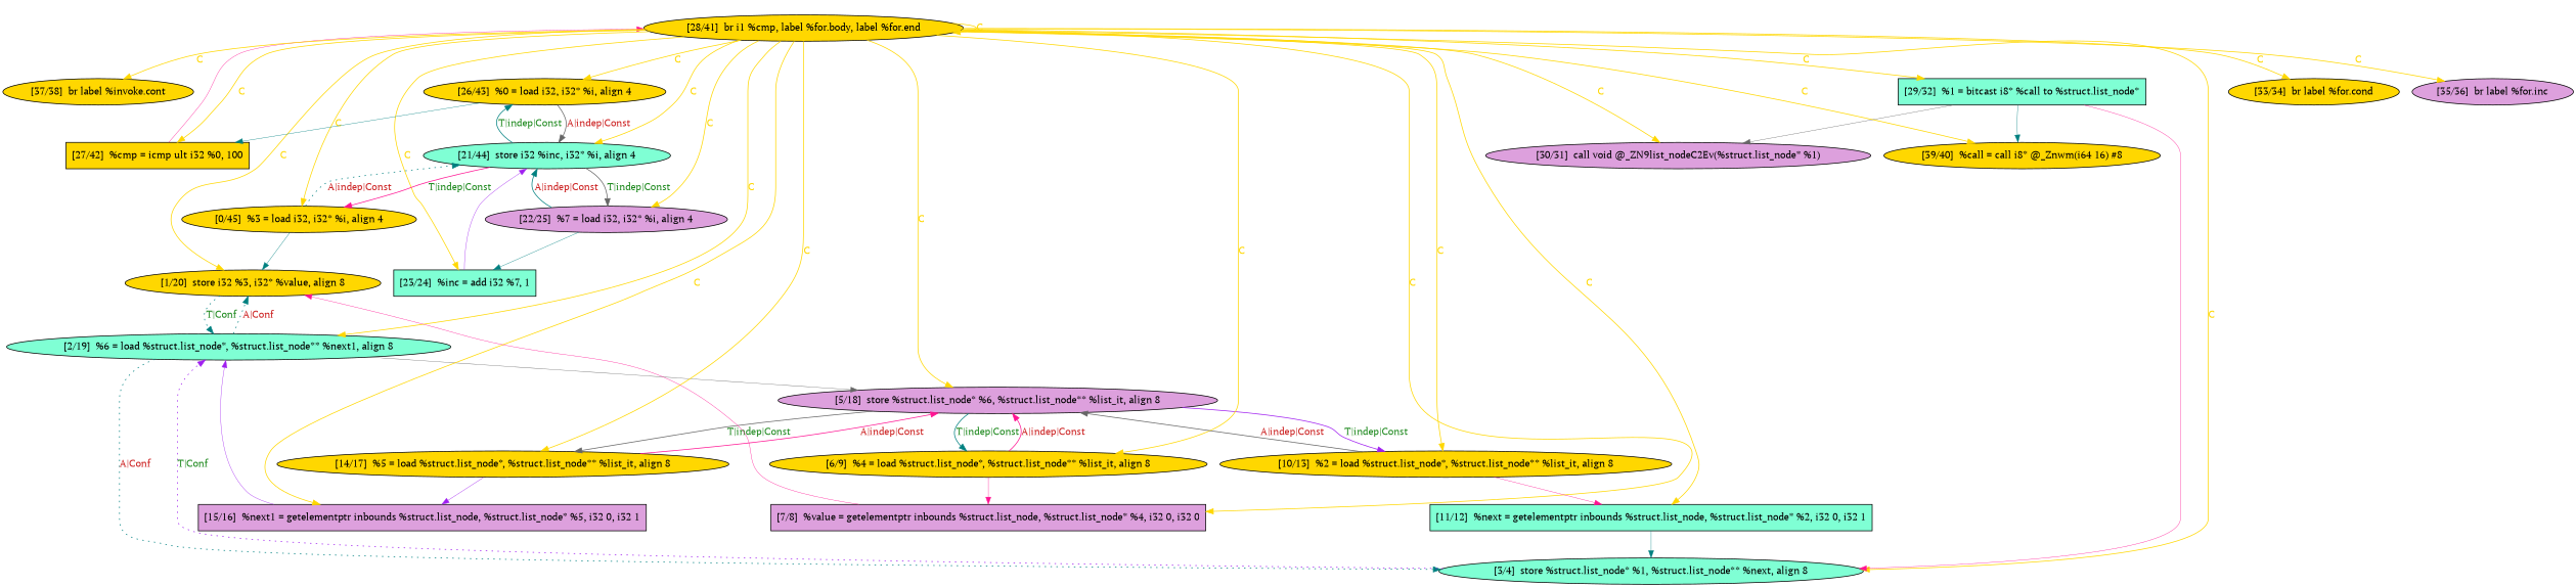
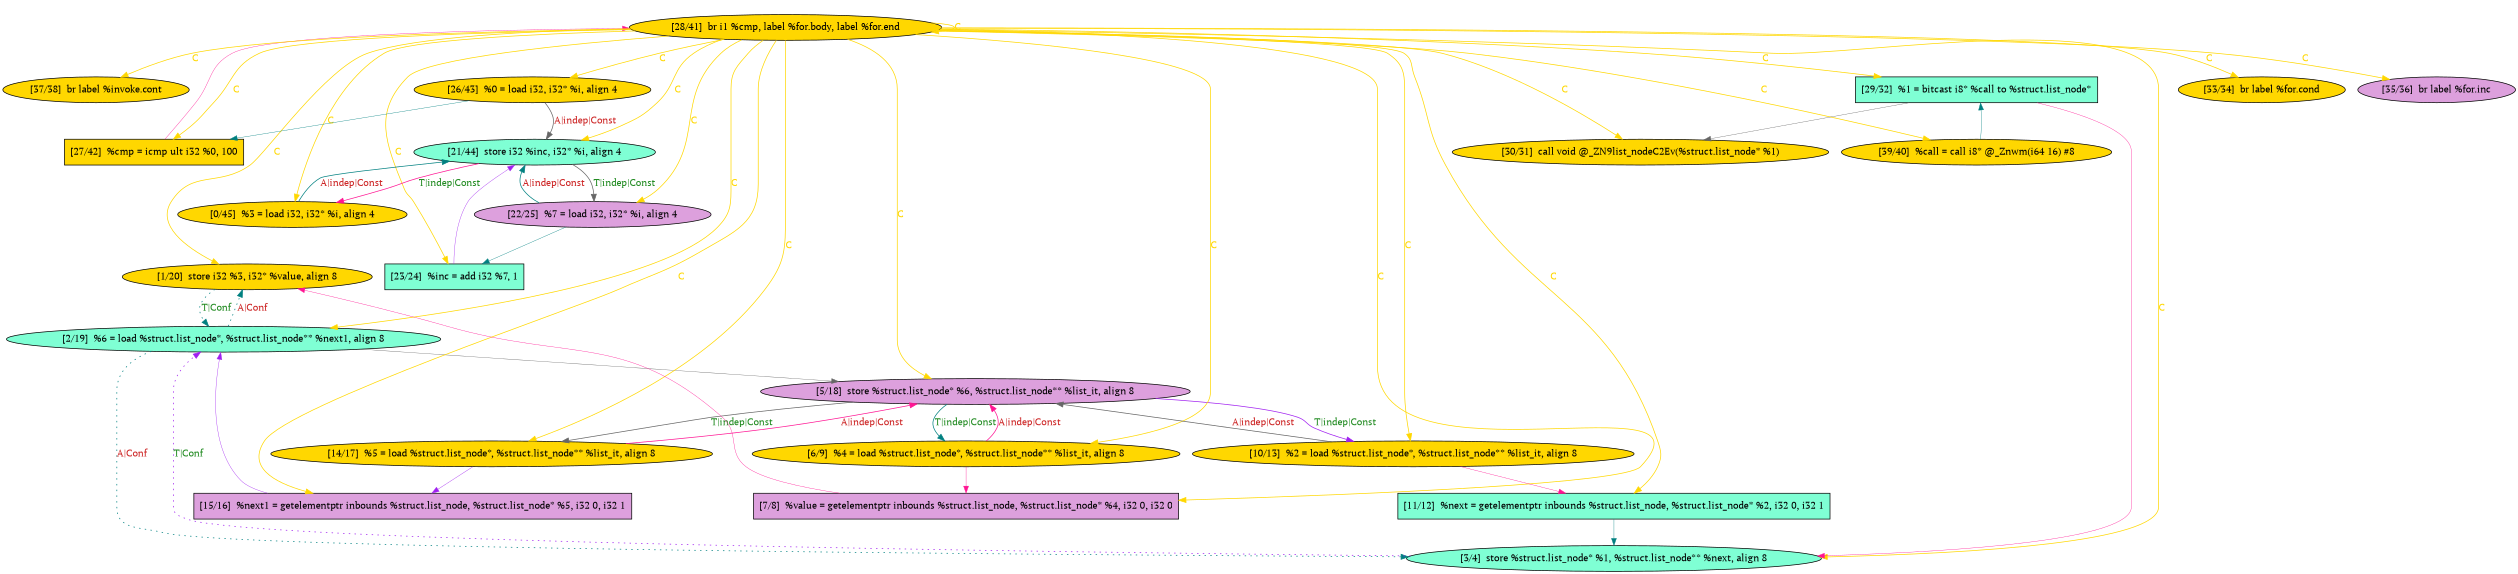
  digraph {
    fontname="PT Serif"
    node [fillcolor=gold fontname="PT Serif" shape=ellipse style=filled]
    edge [color=gold fontcolor=gold fontname="PT Serif" penwidth=1.0 style=solid]
    n1 [label="[37/38]  br label %invoke.cont"]
    n2 [label="[1/20]  store i32 %3, i32* %value, align 8"]
    n3 [fillcolor=aquamarine label="[2/19]  %6 = load %struct.list_node*, %struct.list_node** %next1, align 8"]
    n4 [fillcolor=aquamarine label="[3/4]  store %struct.list_node* %1, %struct.list_node** %next, align 8"]
    n5 [fillcolor=plum label="[5/18]  store %struct.list_node* %6, %struct.list_node** %list_it, align 8"]
    n6 [label="[27/42]  %cmp = icmp ult i32 %0, 100" shape=rectangle]
    n7 [label="[28/41]  br i1 %cmp, label %for.body, label %for.end"]
    n8 [label="[26/43]  %0 = load i32, i32* %i, align 4"]
    n9 [fillcolor=aquamarine label="[21/44]  store i32 %inc, i32* %i, align 4"]
    n10 [label="[0/45]  %3 = load i32, i32* %i, align 4"]
    n11 [fillcolor=plum label="[22/25]  %7 = load i32, i32* %i, align 4"]
    n12 [label="[10/13]  %2 = load %struct.list_node*, %struct.list_node** %list_it, align 8"]
    n13 [label="[14/17]  %5 = load %struct.list_node*, %struct.list_node** %list_it, align 8"]
    n14 [label="[33/34]  br label %for.cond"]
    n15 [label="[6/9]  %4 = load %struct.list_node*, %struct.list_node** %list_it, align 8"]
    n16 [fillcolor=aquamarine label="[11/12]  %next = getelementptr inbounds %struct.list_node, %struct.list_node* %2, i32 0, i32 1" shape=rectangle]
    n17 [fillcolor=plum label="[15/16]  %next1 = getelementptr inbounds %struct.list_node, %struct.list_node* %5, i32 0, i32 1" shape=rectangle]
    n18 [fillcolor=aquamarine label="[29/32]  %1 = bitcast i8* %call to %struct.list_node*" shape=rectangle]
    n19 [fillcolor=plum label="[35/36]  br label %for.inc"]
-   n20 [fillcolor=plum label="[30/31]  call void @_ZN9list_nodeC2Ev(%struct.list_node* %1)"]
+   n20 [label="[30/31]  call void @_ZN9list_nodeC2Ev(%struct.list_node* %1)"]
    n21 [label="[39/40]  %call = call i8* @_Znwm(i64 16) #8"]
    n22 [fillcolor=aquamarine label="[23/24]  %inc = add i32 %7, 1" shape=rectangle]
    n23 [fillcolor=plum label="[7/8]  %value = getelementptr inbounds %struct.list_node, %struct.list_node* %4, i32 0, i32 0" shape=rectangle]
    n2 -> n3 [color=teal fontcolor=forestgreen label="T|Conf" style=dotted]
    n3 -> n2 [color=teal fontcolor=firebrick3 label="A|Conf" style=dotted]
    n3 -> n4 [color=teal fontcolor=firebrick3 label="A|Conf" style=dotted]
    n3 -> n5 [color=gray40 fontcolor=black penwidth=0.5]
    n4 -> n3 [color=purple fontcolor=forestgreen label="T|Conf" style=dotted]
    n5 -> n12 [color=purple fontcolor=forestgreen label="T|indep|Const"]
    n5 -> n13 [color=gray40 fontcolor=forestgreen label="T|indep|Const"]
    n5 -> n15 [color=teal fontcolor=forestgreen label="T|indep|Const"]
    n6 -> n7 [color=deeppink fontcolor=black penwidth=0.5]
    n7 -> n1 [label=C]
    n7 -> n2 [label=C]
    n7 -> n3 [label=C]
    n7 -> n4 [label=C]
    n7 -> n5 [label=C]
    n7 -> n6 [label=C]
    n7 -> n7 [label=C]
    n7 -> n8 [label=C]
    n7 -> n9 [label=C]
    n7 -> n10 [label=C]
    n7 -> n11 [label=C]
    n7 -> n12 [label=C]
    n7 -> n13 [label=C]
    n7 -> n14 [label=C]
    n7 -> n15 [label=C]
    n7 -> n16 [label=C]
    n7 -> n17 [label=C]
    n7 -> n18 [label=C]
    n7 -> n19 [label=C]
    n7 -> n20 [label=C]
    n7 -> n21 [label=C]
    n7 -> n22 [label=C]
    n7 -> n23 [label=C]
    n8 -> n6 [color=teal fontcolor=black penwidth=0.5]
    n8 -> n9 [color=gray40 fontcolor=firebrick3 label="A|indep|Const"]
-   n9 -> n8 [color=teal fontcolor=forestgreen label="T|indep|Const"]
    n9 -> n10 [color=deeppink fontcolor=forestgreen label="T|indep|Const"]
    n9 -> n11 [color=gray40 fontcolor=forestgreen label="T|indep|Const"]
-   n10 -> n2 [color=teal fontcolor=black penwidth=0.5]
-   n10 -> n9 [color=teal fontcolor=firebrick3 label="A|indep|Const" style=dotted]
+   n10 -> n9 [color=teal fontcolor=firebrick3 label="A|indep|Const"]
    n11 -> n9 [color=teal fontcolor=firebrick3 label="A|indep|Const"]
    n11 -> n22 [color=teal fontcolor=black penwidth=0.5]
    n12 -> n5 [color=gray40 fontcolor=firebrick3 label="A|indep|Const"]
    n12 -> n16 [color=deeppink fontcolor=black penwidth=0.5]
    n13 -> n5 [color=deeppink fontcolor=firebrick3 label="A|indep|Const"]
    n13 -> n17 [color=purple fontcolor=black penwidth=0.5]
    n15 -> n5 [color=deeppink fontcolor=firebrick3 label="A|indep|Const"]
    n15 -> n23 [color=deeppink fontcolor=black penwidth=0.5]
    n16 -> n4 [color=teal fontcolor=black penwidth=0.5]
    n17 -> n3 [color=purple fontcolor=black penwidth=0.5]
    n18 -> n4 [color=deeppink fontcolor=black penwidth=0.5]
    n18 -> n20 [color=gray40 fontcolor=black penwidth=0.5]
-   n18 -> n21 [color=teal fontcolor=black penwidth=0.5]
+   n21 -> n18 [color=teal fontcolor=black penwidth=0.5]
    n22 -> n9 [color=purple fontcolor=black penwidth=0.5]
    n23 -> n2 [color=deeppink fontcolor=black penwidth=0.5]
  }
